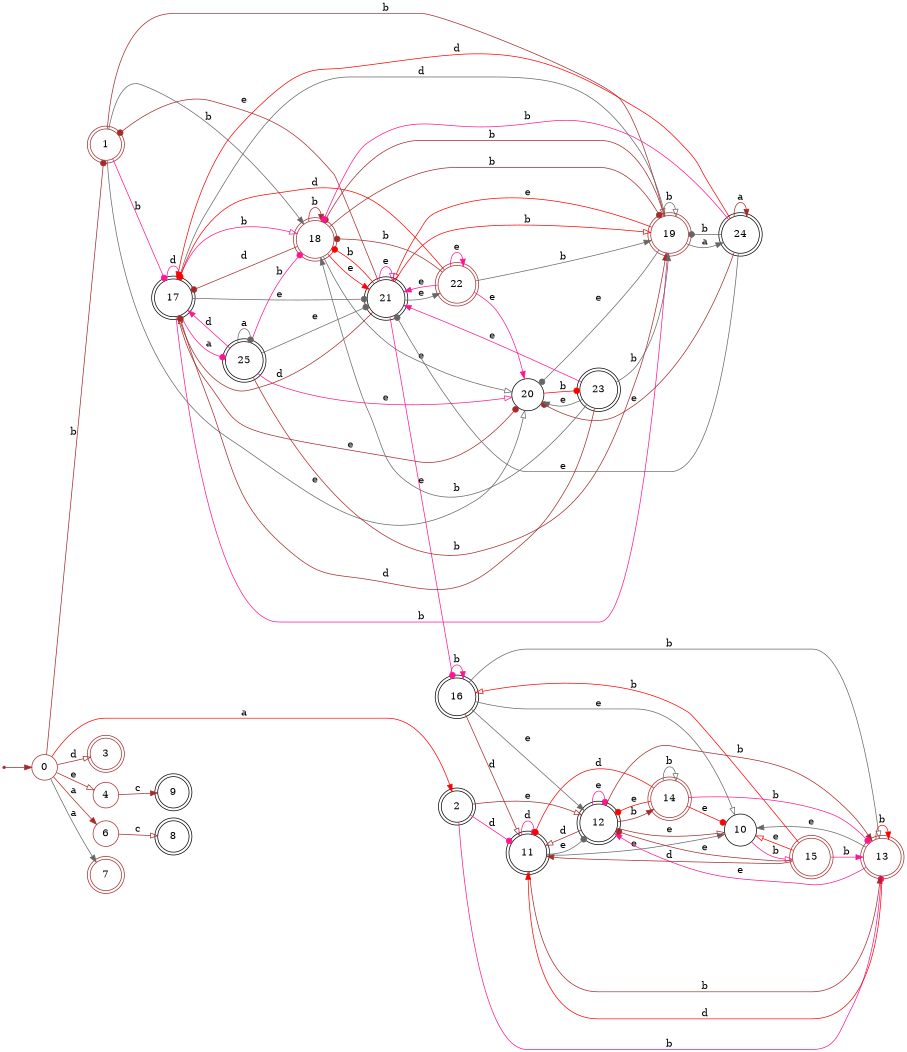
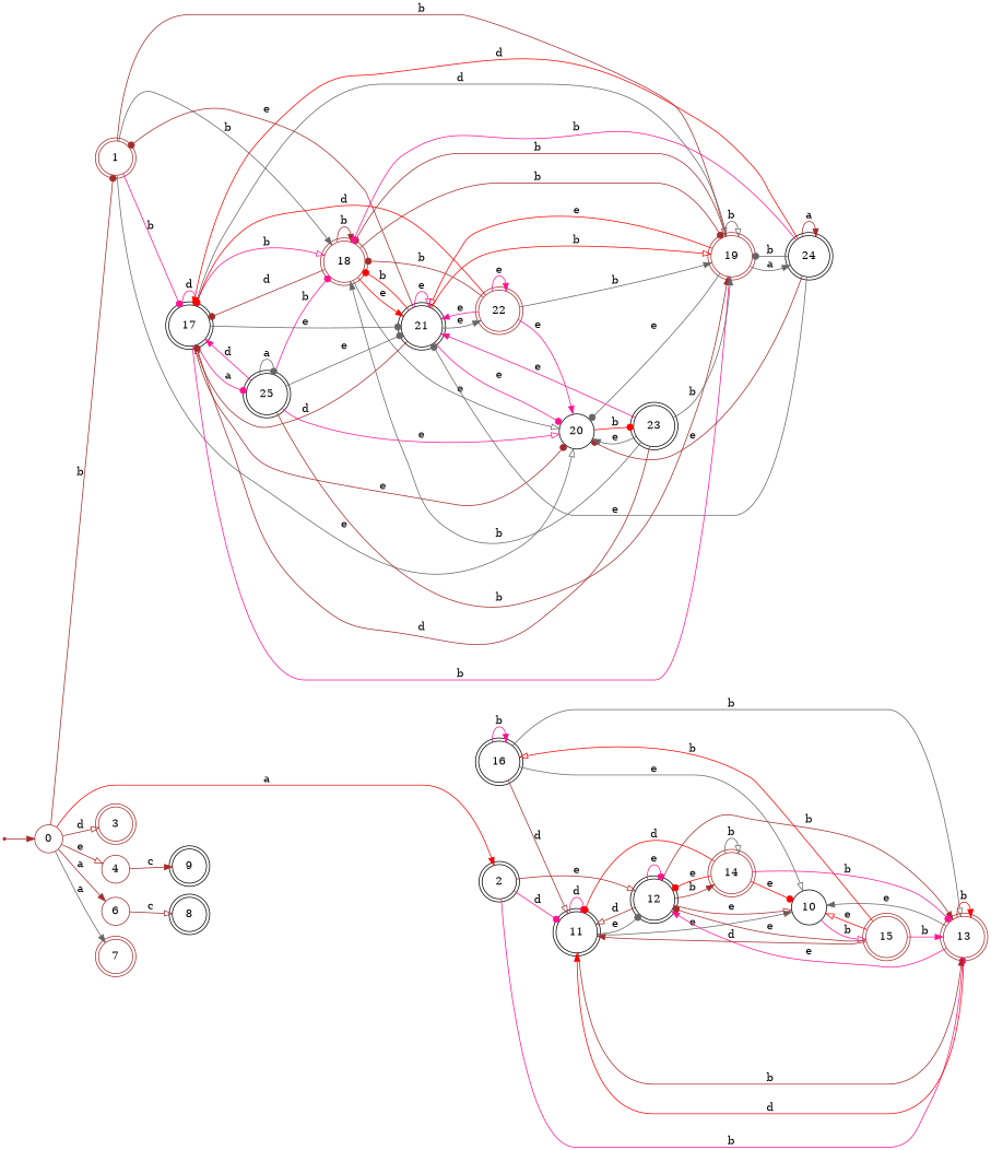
  digraph {
    rankdir=LR
    node [color=brown shape=doublecircle]
    edge [arrowhead=normal color=brown]
    dummy0 [shape=point]
    0 [shape=circle]
    1
    2 [color=black]
    3
    4 [shape=circle]
    6 [shape=circle]
    7
    17 [color=black]
    18
    19
    20 [color=black shape=circle]
    11 [color=black]
    12 [color=black]
    13
    9 [color=black]
    8 [color=black]
    21 [color=black]
    25 [color=black]
    24 [color=black]
    23 [color=black]
    22
    10 [color=black shape=circle]
    15
    14
    16 [color=black]
    dummy0 -> 0
    0 -> 1 [arrowhead=dot label=b]
    0 -> 2 [color=red label=a]
    0 -> 3 [arrowhead=onormal label=d]
    0 -> 4 [arrowhead=onormal label=e]
    0 -> 6 [label=a]
    0 -> 7 [color=gray40 label=a]
    1 -> 17 [arrowhead=dot color=deeppink label=b]
    1 -> 18 [color=gray40 label=b]
    1 -> 19 [arrowhead=onormal label=b]
    1 -> 20 [arrowhead=onormal color=gray40 label=e]
    2 -> 11 [arrowhead=dot color=deeppink label=d]
    2 -> 12 [arrowhead=onormal label=e]
    2 -> 13 [arrowhead=dot color=deeppink label=b]
    4 -> 9 [label=c]
    6 -> 8 [arrowhead=onormal label=c]
    17 -> 17 [arrowhead=onormal color=deeppink label=d]
    17 -> 18 [arrowhead=onormal color=deeppink label=b]
    17 -> 19 [arrowhead=onormal color=deeppink label=b]
    17 -> 20 [arrowhead=dot label=e]
    17 -> 21 [arrowhead=dot color=gray40 label=e]
    17 -> 25 [arrowhead=dot color=deeppink label=a]
    18 -> 17 [arrowhead=dot label=d]
    18 -> 18 [label=b]
    18 -> 19 [arrowhead=dot label=b]
    18 -> 20 [arrowhead=onormal color=gray40 label=e]
    18 -> 21 [color=red label=e]
    19 -> 17 [arrowhead=dot color=gray40 label=d]
    19 -> 18 [arrowhead=dot label=b]
    19 -> 19 [arrowhead=onormal color=gray40 label=b]
    19 -> 20 [arrowhead=dot color=gray40 label=e]
    19 -> 21 [arrowhead=onormal color=red label=e]
    19 -> 24 [color=gray40 label=a]
    20 -> 23 [arrowhead=dot color=red label=b]
    11 -> 11 [arrowhead=dot color=deeppink label=d]
    11 -> 12 [arrowhead=dot color=gray40 label=e]
    11 -> 13 [label=b]
    11 -> 10 [color=gray40 label=e]
    12 -> 11 [arrowhead=onormal label=d]
    12 -> 12 [arrowhead=dot color=deeppink label=e]
    12 -> 13 [label=b]
    12 -> 10 [arrowhead=onormal label=e]
    12 -> 14 [label=b]
    13 -> 11 [color=red label=d]
    13 -> 12 [color=deeppink label=e]
    13 -> 13 [color=red label=b]
    13 -> 10 [color=gray40 label=e]
    21 -> 1 [arrowhead=dot label=e]
    21 -> 17 [arrowhead=onormal label=d]
    21 -> 18 [arrowhead=dot color=red label=b]
    21 -> 19 [arrowhead=onormal color=red label=b]
-   21 -> 16 [arrowhead=dot color=deeppink label=e]
+   21 -> 20 [arrowhead=dot color=deeppink label=e]
    21 -> 21 [arrowhead=onormal color=deeppink label=e]
    21 -> 22 [color=gray40 label=e]
    25 -> 17 [color=deeppink label=d]
    25 -> 18 [arrowhead=dot color=deeppink label=b]
    25 -> 19 [label=b]
    25 -> 20 [arrowhead=onormal color=deeppink label=e]
    25 -> 21 [arrowhead=dot color=gray40 label=e]
    25 -> 25 [arrowhead=dot color=gray40 label=a]
    24 -> 17 [color=red label=d]
    24 -> 18 [arrowhead=dot color=deeppink label=b]
    24 -> 19 [arrowhead=dot color=gray40 label=b]
    24 -> 20 [arrowhead=dot label=e]
    24 -> 21 [arrowhead=dot color=gray40 label=e]
    24 -> 24 [label=a]
    23 -> 17 [arrowhead=dot label=d]
    23 -> 18 [color=gray40 label=b]
    23 -> 19 [color=gray40 label=b]
    23 -> 20 [color=gray40 label=e]
    23 -> 21 [color=deeppink label=e]
    22 -> 17 [arrowhead=dot color=red label=d]
    22 -> 18 [arrowhead=dot label=b]
    22 -> 19 [color=gray40 label=b]
    22 -> 20 [color=deeppink label=e]
    22 -> 21 [color=deeppink label=e]
    22 -> 22 [color=deeppink label=e]
    10 -> 15 [arrowhead=onormal color=deeppink label=b]
    15 -> 11 [label=d]
    15 -> 12 [arrowhead=dot label=e]
    15 -> 13 [color=deeppink label=b]
    15 -> 10 [arrowhead=onormal color=red label=e]
    15 -> 16 [arrowhead=onormal color=red label=b]
    14 -> 11 [arrowhead=dot color=red label=d]
    14 -> 12 [arrowhead=dot color=red label=e]
    14 -> 13 [arrowhead=dot color=deeppink label=b]
    14 -> 10 [arrowhead=dot color=red label=e]
    14 -> 14 [arrowhead=onormal color=gray40 label=b]
    16 -> 11 [arrowhead=onormal label=d]
-   16 -> 12 [color=gray40 label=e]
    16 -> 13 [arrowhead=onormal color=gray40 label=b]
    16 -> 10 [arrowhead=onormal color=gray40 label=e]
    16 -> 16 [color=deeppink label=b]
  }
